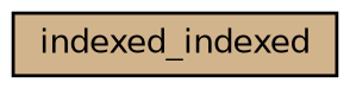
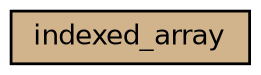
  digraph {
    rankdir=TB
-   n1 [color=black fillcolor=tan fontname=Helvetica fontsize=10 height=0.2 label=indexed_indexed shape=box style=filled width=0.4]
+   n1 [color=black fillcolor=tan fontname=Helvetica fontsize=10 height=0.2 label=indexed_array shape=box style=filled width=0.4]
  }
